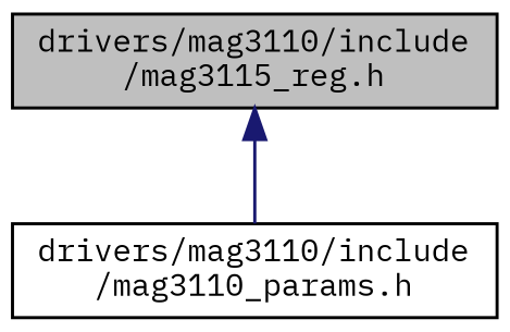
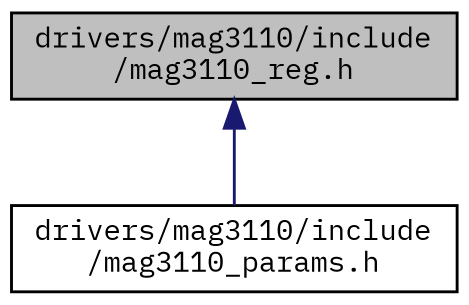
  digraph {
    fontname="IBM Plex Mono"
    node [color=black fontname="IBM Plex Mono" fontsize=10 shape=record style=filled]
-   n1 [fillcolor=grey75 fontcolor=black height=0.2 label="drivers/mag3110/include\l/mag3115_reg.h" width=0.4]
+   n1 [fillcolor=grey75 fontcolor=black height=0.2 label="drivers/mag3110/include\l/mag3110_reg.h" width=0.4]
    n2 [fillcolor=white height=0.2 label="drivers/mag3110/include\l/mag3110_params.h" width=0.4]
    n1 -> n2 [color=midnightblue dir=back fontname="IBM Plex Mono" fontsize=10 labelfontname=Helvetica labelfontsize=10 style=solid]
  }
